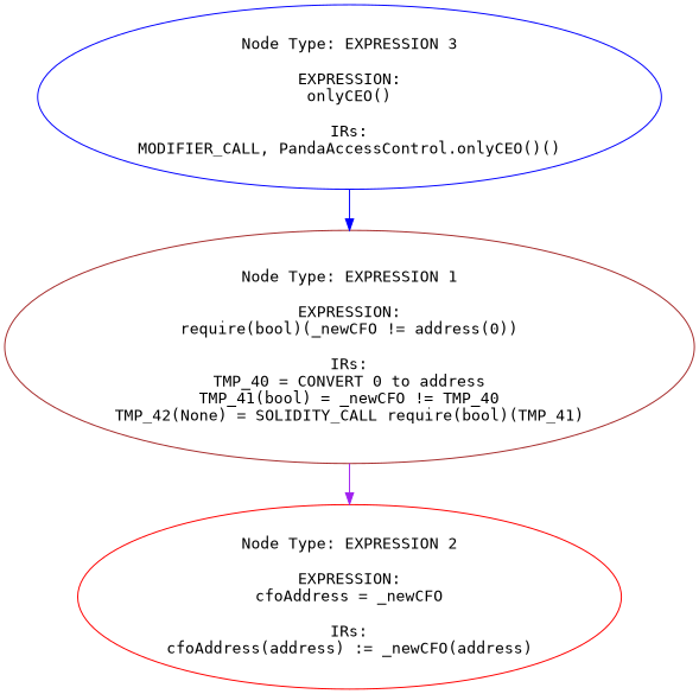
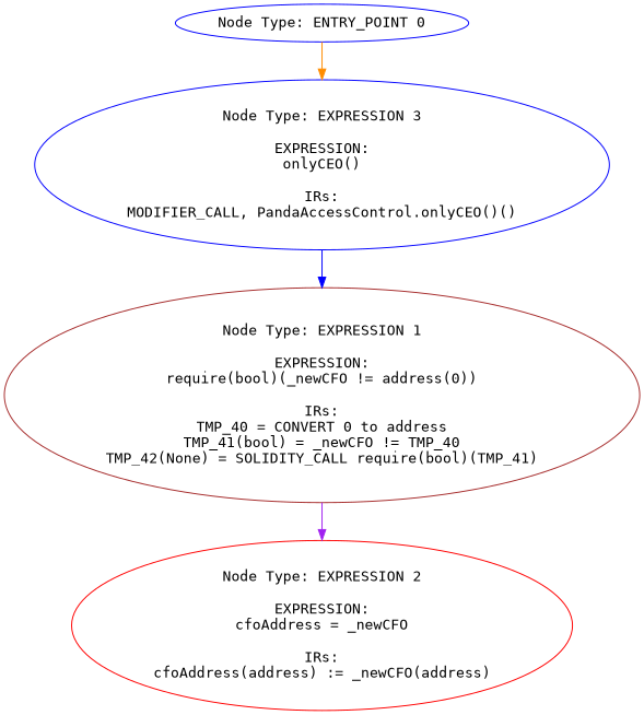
  digraph {
    fontname="DejaVu Sans Mono"
    node [color=blue fontname="DejaVu Sans Mono"]
    edge [fontname="DejaVu Sans Mono"]
+   n1 [label="Node Type: ENTRY_POINT 0\n"]
    n2 [label="Node Type: EXPRESSION 3\n\nEXPRESSION:\nonlyCEO()\n\nIRs:\nMODIFIER_CALL, PandaAccessControl.onlyCEO()()"]
    n3 [label="Node Type: EXPRESSION 1\n\nEXPRESSION:\nrequire(bool)(_newCFO != address(0))\n\nIRs:\nTMP_40 = CONVERT 0 to address\nTMP_41(bool) = _newCFO != TMP_40\nTMP_42(None) = SOLIDITY_CALL require(bool)(TMP_41)" color=brown]
    n4 [label="Node Type: EXPRESSION 2\n\nEXPRESSION:\ncfoAddress = _newCFO\n\nIRs:\ncfoAddress(address) := _newCFO(address)" color=red]
+   n1 -> n2 [color=darkorange]
    n2 -> n3 [color=blue]
    n3 -> n4 [color=purple]
  }
